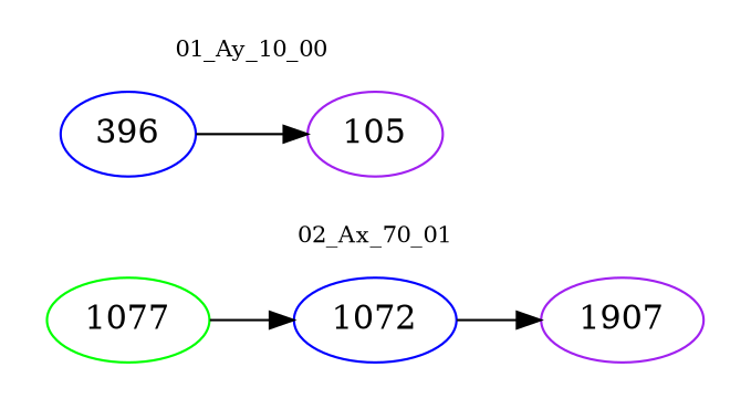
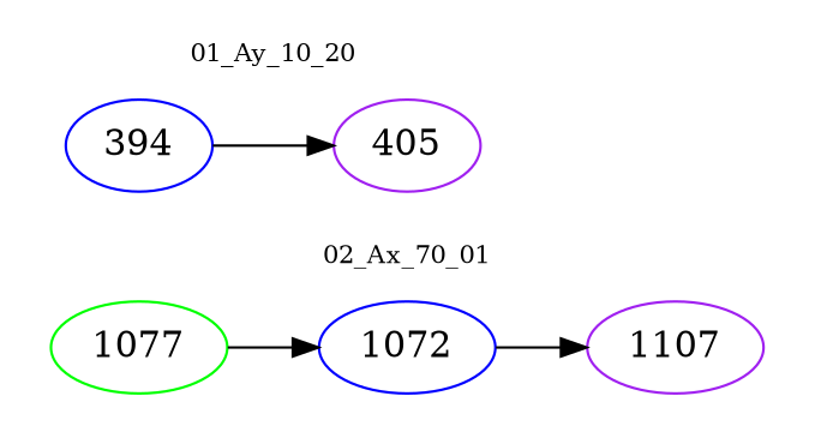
  digraph {
    rankdir=LR
    node [color=blue]
    edge [color=black]
    n1 [color=green label=1077]
    n2 [label=1072]
-   n3 [color=purple label=1907]
-   n4 [label=396]
-   n5 [color=purple label=105]
+   n3 [color=purple label=1107]
+   n4 [label=394]
+   n5 [color=purple label=405]
    subgraph cluster_1 {
      color=white
      fontsize=10
      label="02_Ax_70_01"
      n1
      n2
      n3
    }
    subgraph cluster_2 {
      color=white
      fontsize=10
-     label="01_Ay_10_00"
+     label="01_Ay_10_20"
      n4
      n5
    }
    n1 -> n2
    n2 -> n3
    n4 -> n5
  }
